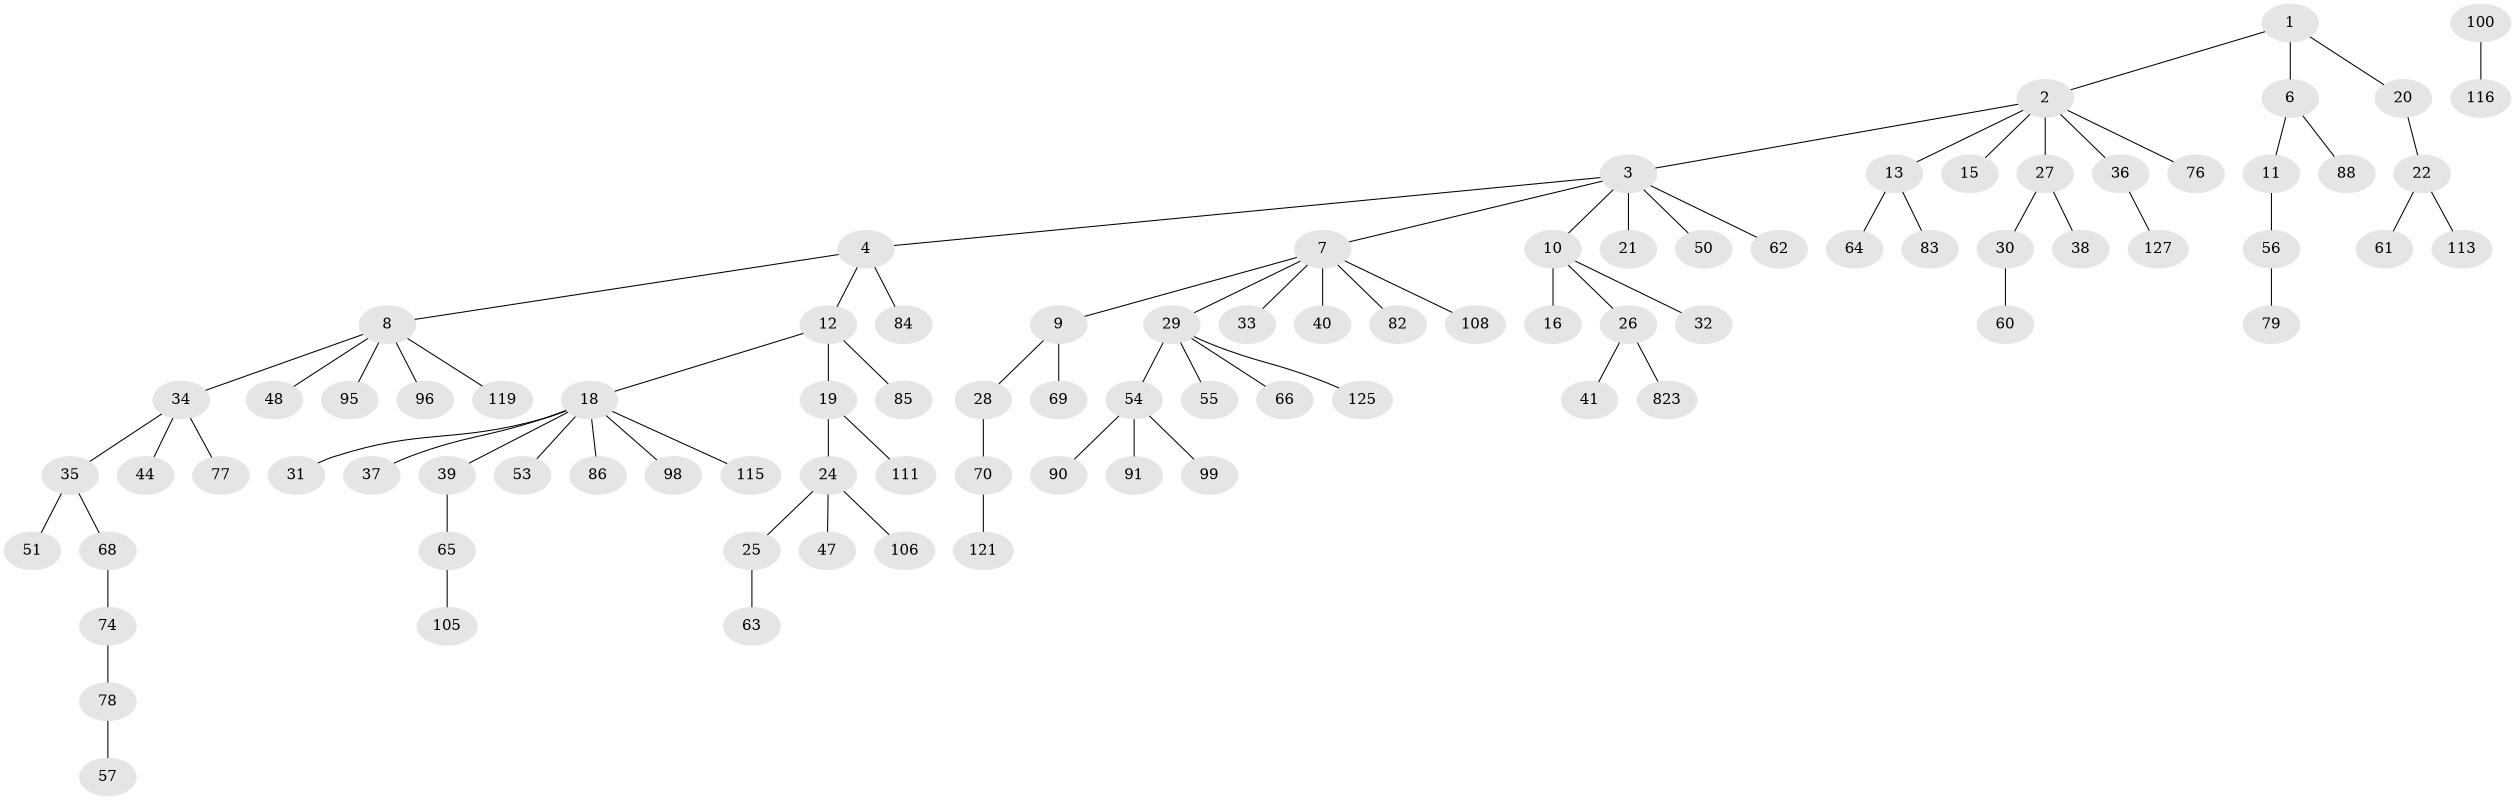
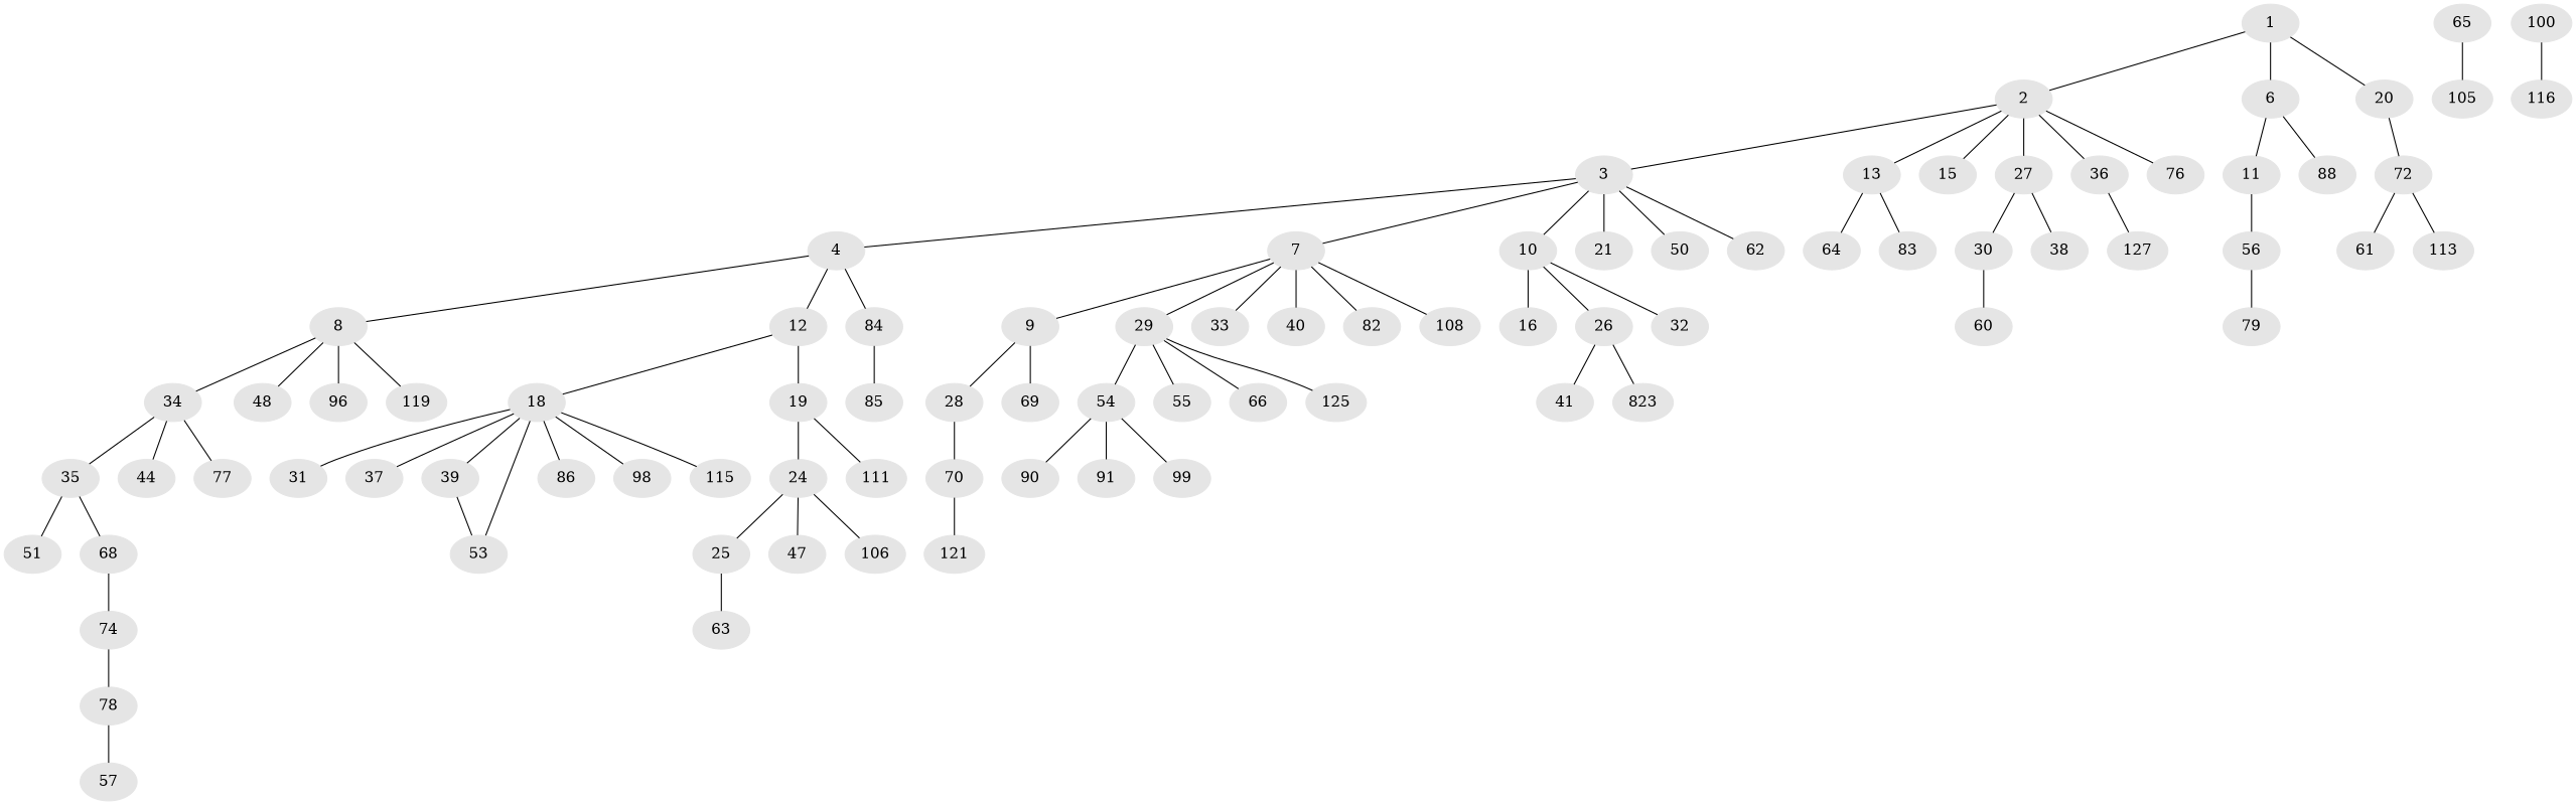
  graph {
    node [color=gray90 style=filled]
    1 [super="+117"]
    2 [super="+5"]
    6
    20
    3 [super="+52"]
    13
    15 [super="+102"]
    27
    36
    76
    11
    88 [super="+130"]
-   22 [super="+43"]
+   22 [super="+43" label=72]
    4 [super="+58"]
    7 [super="+23"]
    10 [super="+14"]
    21 [super="+71"]
    50
    62
    64 [super="+104"]
    83 [super="+103"]
    30
    38 [super="+124"]
    127
    8 [super="+80"]
    12
    84 [super="+107"]
    9 [super="+17"]
    29 [super="+49"]
    33
    40
    82
    108
    16
    26 [super="+72"]
    32
    34 [super="+75"]
    48
-   95
    96
    119
    18 [super="+45"]
    19 [super="+93"]
    85 [super="+120"]
    56 [super="+73"]
    28 [super="+42"]
    69 [super="+128"]
    54 [super="+89"]
    55
    66
    125
    35 [super="+94"]
    44
    77 [super="+126"]
    70 [super="+118"]
    41
    n57 [label=823]
    79
    31
    37
    39 [super="+59"]
    53 [super="+92"]
    86 [super="+87"]
    98 [super="+122"]
    115
    24
    111
    65 [super="+67"]
    25 [super="+57"]
    47
    106 [super="+110"]
    61
    113
    63
    60 [super="+81"]
    121
    90
    91
    99 [super="+112"]
    51
    68
    74
    105 [super="+129"]
    100 [super="+101"]
    116
    78 [super="+109"]
    n87 [label=57]
    1 -- 2
    1 -- 6
    1 -- 20
    2 -- 3
    2 -- 13
    2 -- 15
    2 -- 27
    2 -- 36
    2 -- 76
    6 -- 11
    6 -- 88
    20 -- 22
    3 -- 4
    3 -- 7
    3 -- 10
    3 -- 21
    3 -- 50
    3 -- 62
    13 -- 64
    13 -- 83
    27 -- 30
    27 -- 38
    36 -- 127
    11 -- 56
    22 -- 61
    22 -- 113
    4 -- 8
    4 -- 12
    4 -- 84
    7 -- 9
    7 -- 29
    7 -- 33
    7 -- 40
    7 -- 82
    7 -- 108
    10 -- 16
    10 -- 26
    10 -- 32
    30 -- 60
    8 -- 34
    8 -- 48
-   8 -- 95
    8 -- 96
    8 -- 119
    12 -- 18
    12 -- 19
-   12 -- 85
+   84 -- 85
    9 -- 28
    9 -- 69
    29 -- 54
    29 -- 55
    29 -- 66
    29 -- 125
    26 -- 41
    26 -- n57
    34 -- 35
    34 -- 44
    34 -- 77
    18 -- 31
    18 -- 37
    18 -- 39
    18 -- 53
    18 -- 86
    18 -- 98
    18 -- 115
    19 -- 24
    19 -- 111
    56 -- 79
    28 -- 70
    54 -- 90
    54 -- 91
    54 -- 99
    35 -- 51
    35 -- 68
    70 -- 121
-   39 -- 65
+   39 -- 53
    24 -- 25
    24 -- 47
    24 -- 106
    65 -- 105
    25 -- 63
    68 -- 74
    74 -- 78
    100 -- 116
    78 -- n87
  }
